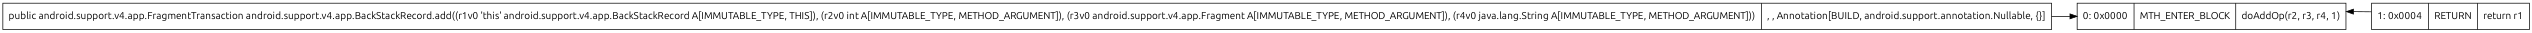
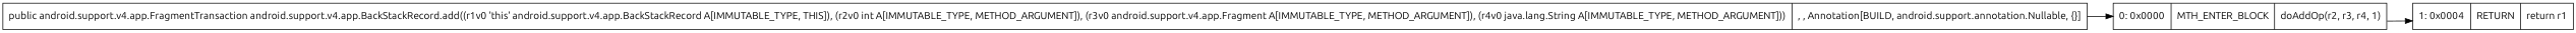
  digraph {
    rankdir=LR
    fontname=Ubuntu
    node [shape=record fontname=Ubuntu]
    edge [style=solid fontname=Ubuntu]
    n1 [label="{0\:\ 0x0000|MTH_ENTER_BLOCK\l|doAddOp(r2, r3, r4, 1)\l}"]
    n2 [label="{1\:\ 0x0004|RETURN\l|return r1\l}"]
    n3 [label="{public android.support.v4.app.FragmentTransaction android.support.v4.app.BackStackRecord.add((r1v0 'this' android.support.v4.app.BackStackRecord A[IMMUTABLE_TYPE, THIS]), (r2v0 int A[IMMUTABLE_TYPE, METHOD_ARGUMENT]), (r3v0 android.support.v4.app.Fragment A[IMMUTABLE_TYPE, METHOD_ARGUMENT]), (r4v0 java.lang.String A[IMMUTABLE_TYPE, METHOD_ARGUMENT]))  | , , Annotation[BUILD, android.support.annotation.Nullable, \{\}]\l}"]
-   n2 -> n1
+   n1 -> n2
    n3 -> n1
  }
